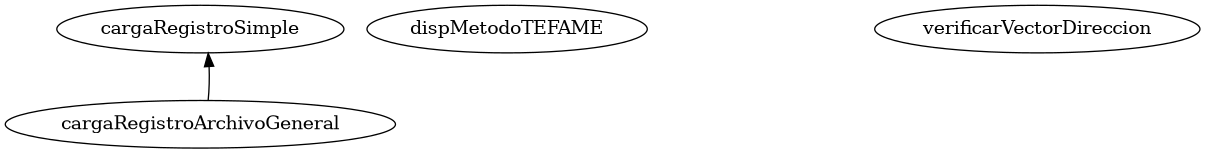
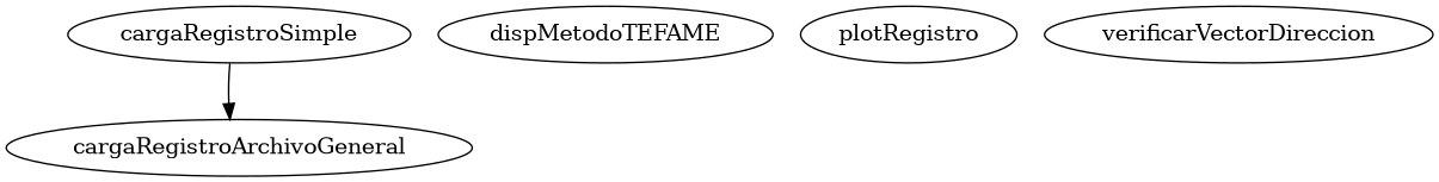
  digraph {
    cargaRegistroSimple
    cargaRegistroArchivoGeneral
    dispMetodoTEFAME
+   plotRegistro
    verificarVectorDireccion
-   cargaRegistroArchivoGeneral -> cargaRegistroSimple
+   cargaRegistroSimple -> cargaRegistroArchivoGeneral
  }
